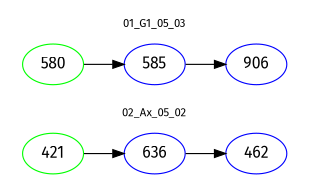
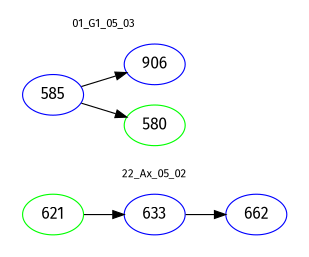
  digraph {
    fontname="Fira Sans"
    rankdir=LR
    node [color=blue fontname="Fira Sans"]
    edge [color=black fontname="Fira Sans"]
-   n1 [color=green label=421]
-   n2 [label=636]
-   n3 [label=462]
+   n1 [color=green label=621]
+   n2 [label=633]
+   n3 [label=662]
    n4 [color=green label=580]
    n5 [label=585]
    n6 [label=906]
    subgraph cluster_1 {
      color=white
      fontsize=10
-     label="02_Ax_05_02"
+     label="22_Ax_05_02"
      n1
      n2
      n3
    }
    subgraph cluster_2 {
      color=white
      fontsize=10
      label="01_G1_05_03"
      n4
      n5
      n6
    }
    n1 -> n2
    n2 -> n3
-   n4 -> n5
+   n5 -> n4
    n5 -> n6
  }
